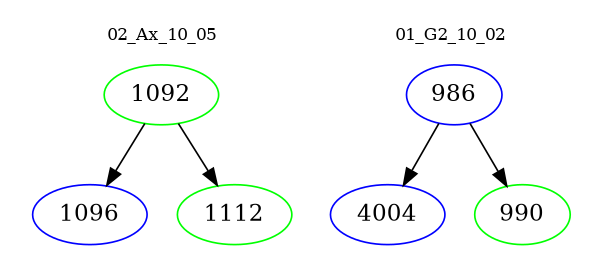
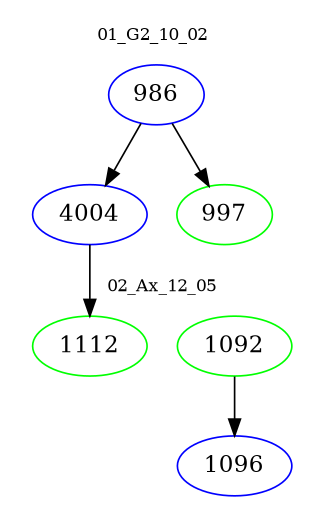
  digraph {
    node [color=green]
    edge [color=black]
    n1 [label=1092]
    n2 [color=blue label=1096]
    n3 [label=1112]
    n4 [color=blue label=986]
    n5 [color=blue label=4004]
-   n6 [label=990]
+   n6 [label=997]
    subgraph cluster_1 {
      color=white
      fontsize=10
-     label="02_Ax_10_05"
+     label="02_Ax_12_05"
      n1
      n2
      n3
    }
    subgraph cluster_2 {
      color=white
      fontsize=10
      label="01_G2_10_02"
      n4
      n5
      n6
    }
    n1 -> n2
-   n1 -> n3
+   n5 -> n3
    n4 -> n5
    n4 -> n6
  }
